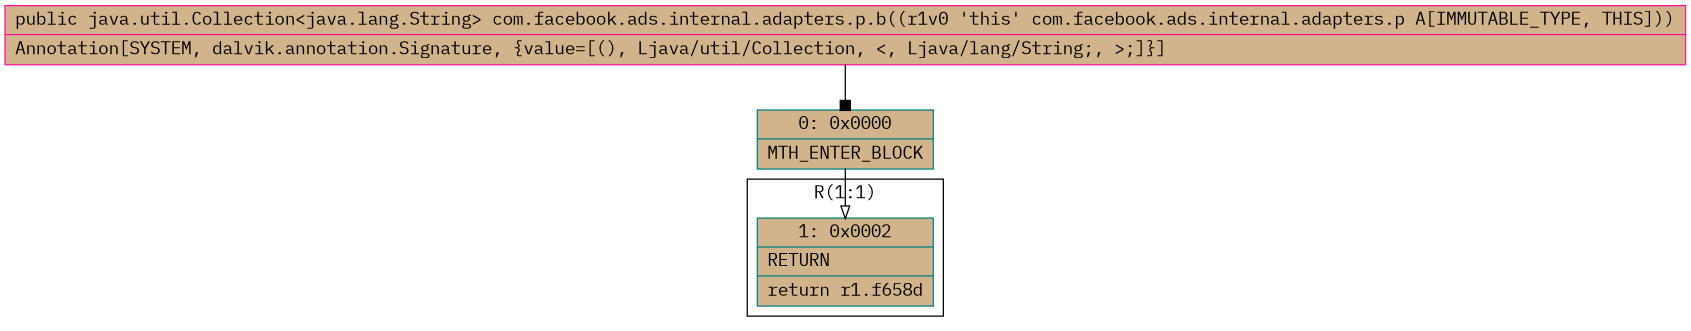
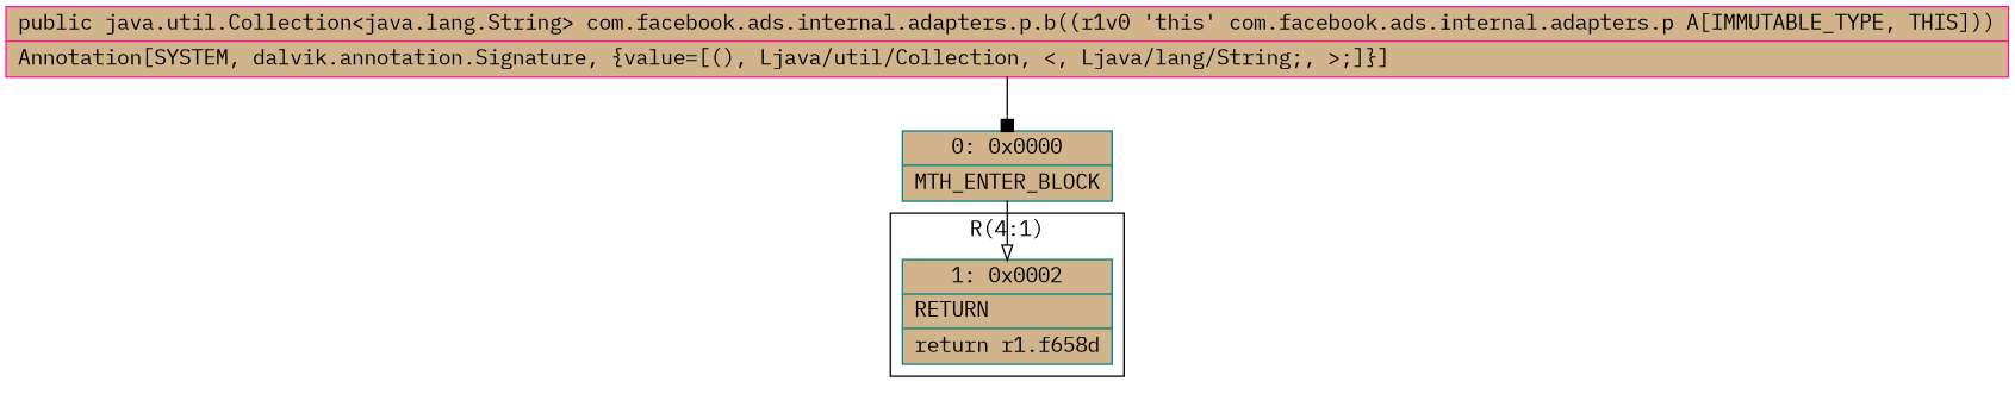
  digraph {
    fontname="IBM Plex Mono"
    node [color=teal shape=record style=filled fillcolor=tan fontname="IBM Plex Mono"]
    edge [fontname="IBM Plex Mono"]
    n1 [label="{1\:\ 0x0002|RETURN\l|return r1.f658d\l}"]
    n2 [label="{0\:\ 0x0000|MTH_ENTER_BLOCK\l}"]
    n3 [label="{public java.util.Collection\<java.lang.String\> com.facebook.ads.internal.adapters.p.b((r1v0 'this' com.facebook.ads.internal.adapters.p A[IMMUTABLE_TYPE, THIS]))  | Annotation[SYSTEM, dalvik.annotation.Signature, \{value=[(), Ljava\/util\/Collection, \<, Ljava\/lang\/String;, \>;]\}]\l}" color=deeppink]
    subgraph cluster_1 {
-     label="R(1:1)"
+     label="R(4:1)"
      n1
    }
    n2 -> n1 [arrowhead=onormal]
    n3 -> n2 [arrowhead=box]
  }
